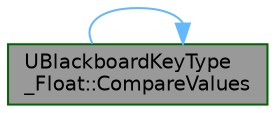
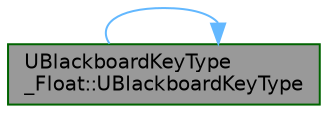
  digraph {
    rankdir=RL
-   n1 [color=darkgreen fillcolor=grey60 fontcolor=black fontname=Helvetica fontsize=10 height=0.2 label="UBlackboardKeyType\l_Float::CompareValues" shape=box style=filled width=0.4]
+   n1 [color=darkgreen fillcolor=grey60 fontcolor=black fontname=Helvetica fontsize=10 height=0.2 label="UBlackboardKeyType\l_Float::UBlackboardKeyType" shape=box style=filled width=0.4]
    n1 -> n1 [color=steelblue1 dir=back fontname=Helvetica fontsize=10 labelfontname=Helvetica labelfontsize=10 style=solid]
  }
